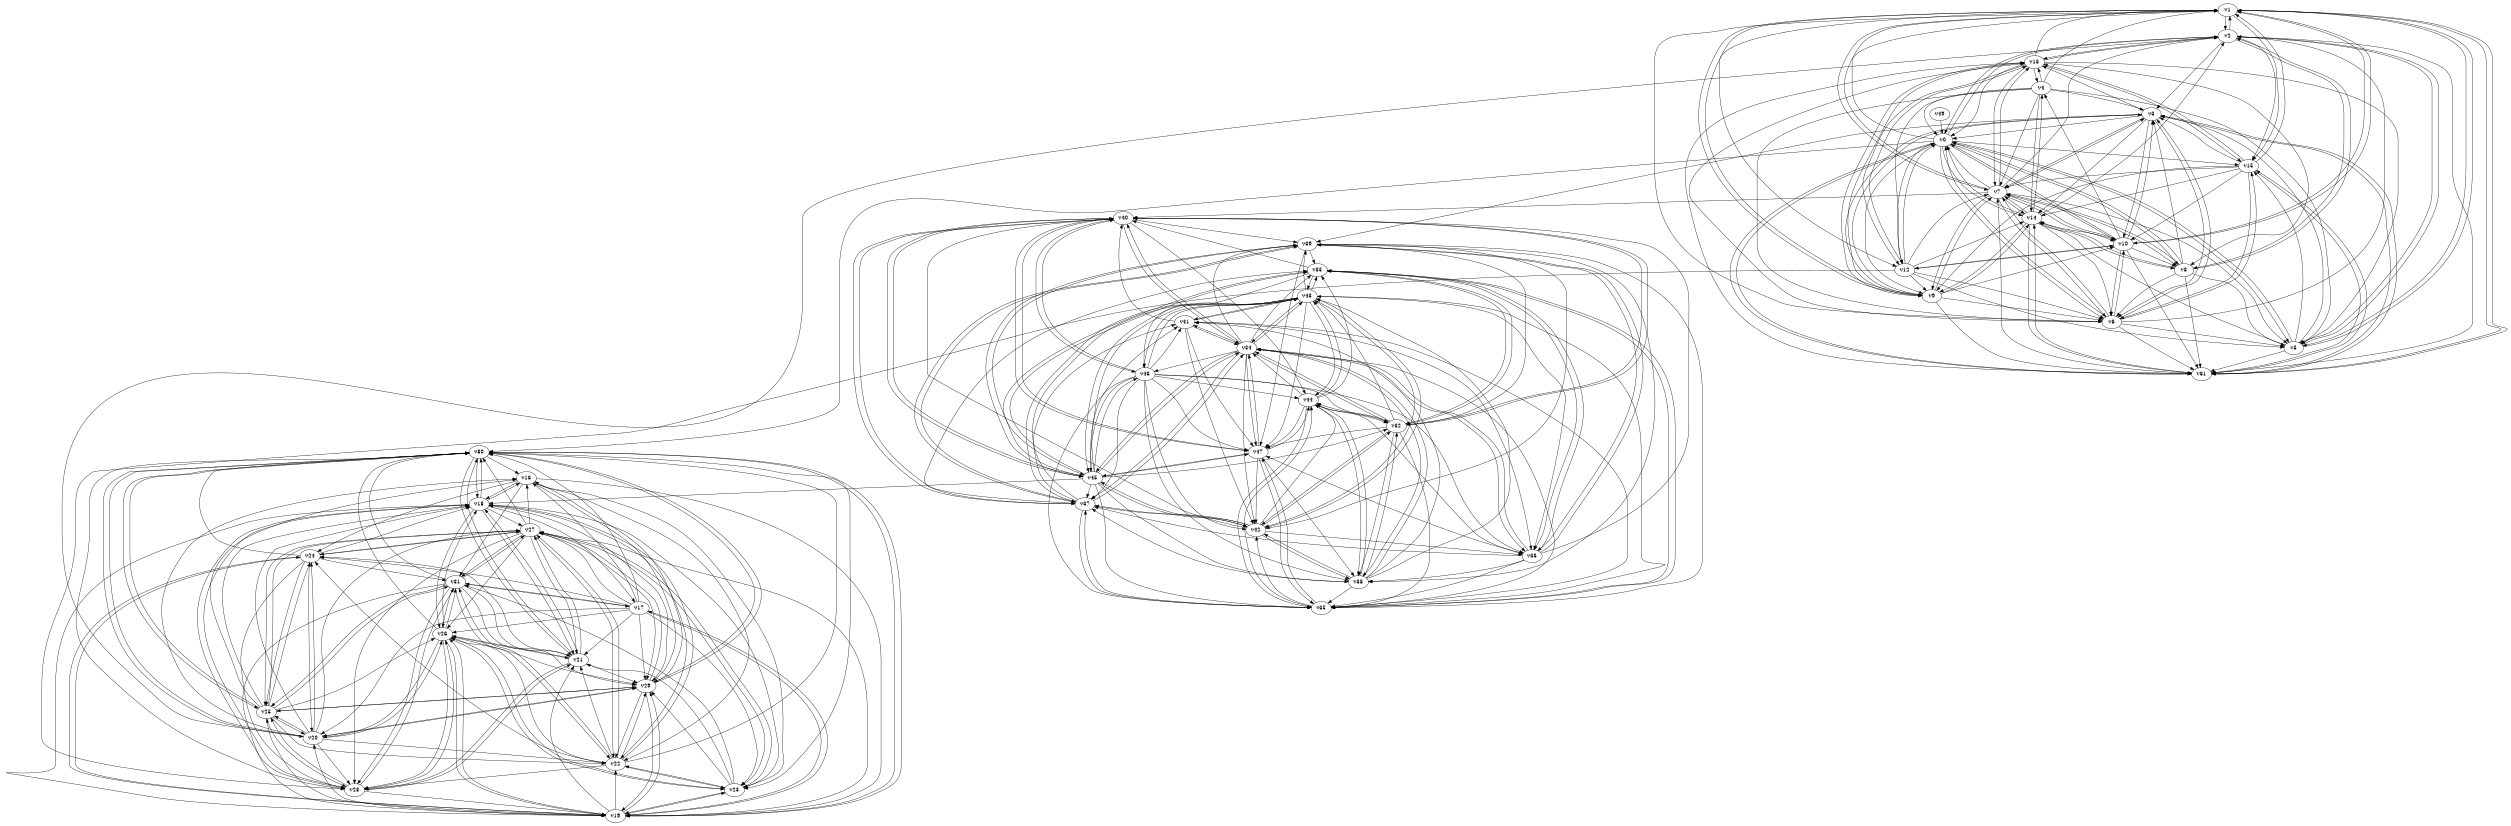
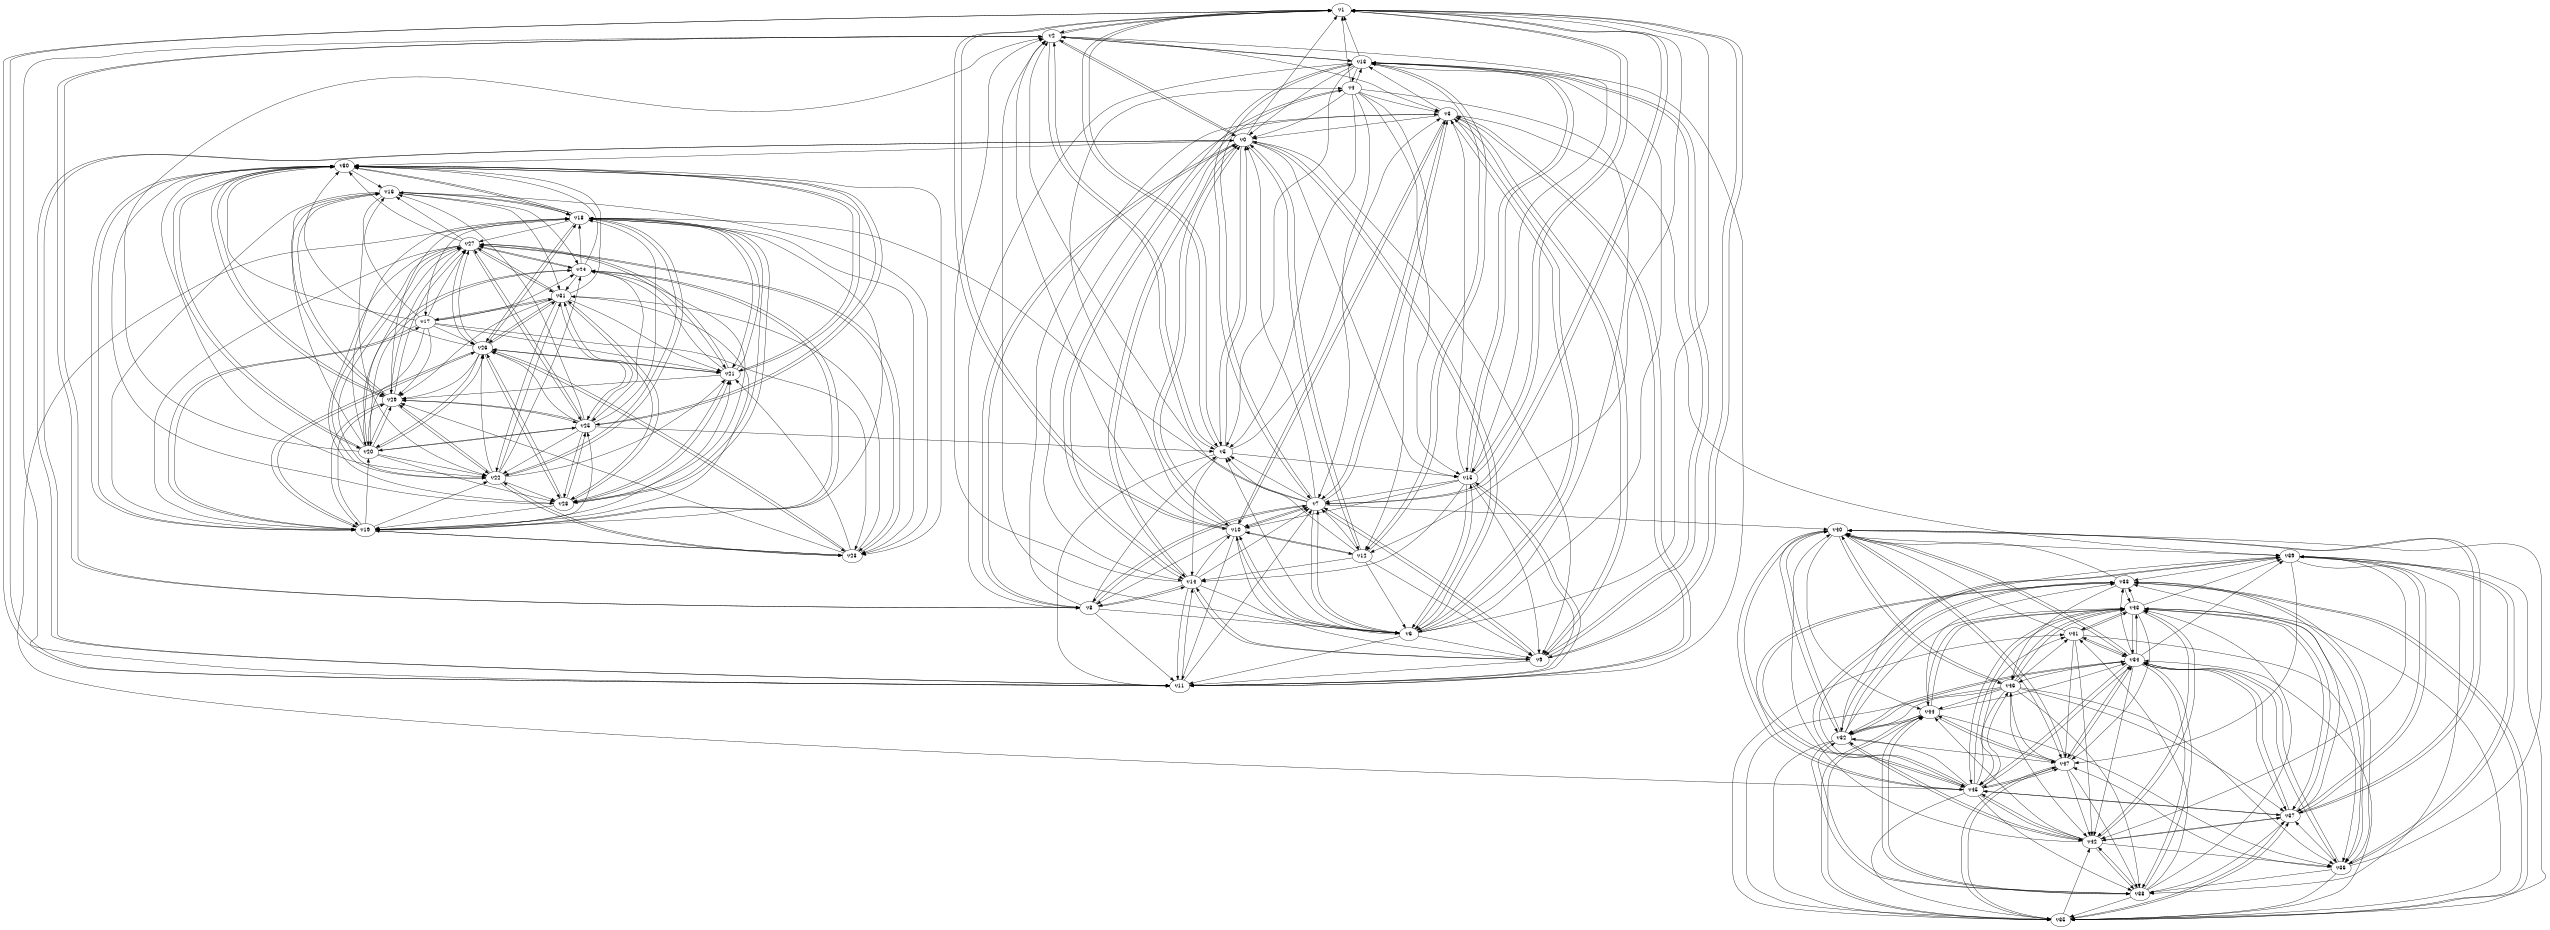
  digraph {
    node [player=0 priority=1]
    v1 [priority=0]
    v0
    v2
    v5 [player=1 priority=0]
    v6 [priority=0]
    v8 [priority=0]
    v9
    v10 [priority=0]
-   v11 [player=1 label=v61]
+   v11 [player=1]
    v12 [player=1]
    v14 [priority=0]
    v15 [priority=0]
    n13 [label=v80 priority=0]
    v7
    v3
    v13 [player=1]
    v4 [player=1 priority=0]
    v28 [priority=0]
    v16 [player=1]
    v18 [player=1]
    v19
    v22
    v23
    v29 [player=1]
    v20 [player=1 priority=0]
    v21 [player=1 priority=0]
    v25
    v40
    v39 [player=1 priority=0]
    v33 [player=1]
    v35 [player=1]
    v38 [priority=0]
    v42
    v47 [priority=0]
    v36 [player=1 priority=0]
    v45 [priority=0]
    v37 [player=1 priority=0]
    v32
    v34 [player=1]
    v44 [player=1 priority=0]
    v46 [player=1]
    v31 [priority=0]
    v26
    v24 [player=1]
    v17 [player=1 priority=0]
    v27 [player=1]
    v43 [player=1]
    v41 [player=1]
-   v49 [player=1 priority=0]
    v1 -> v2
    v1 -> v5
    v1 -> v9
    v1 -> v10
    v1 -> v11
    v1 -> v12
    v1 -> v15
    v1 -> v7
    v0 -> v1
    v0 -> v2
    v0 -> v5
    v0 -> v6
    v0 -> v8
    v0 -> v9
    v0 -> v10
    v0 -> v11
    v0 -> v12
    v0 -> v14
    v0 -> v15
    v0 -> n13
    v2 -> v1
    v2 -> v0
    v2 -> v5
    v2 -> v8
    v2 -> v11
    v2 -> v15
    v2 -> v3
    v2 -> v13
    v5 -> v1
    v5 -> v0
    v5 -> v2
    v5 -> v11
    v5 -> v14
    v5 -> v15
    v5 -> v3
    v6 -> v1
    v6 -> v0
    v6 -> v2
    v6 -> v5
    v6 -> v10
    v6 -> v11
    v6 -> v15
    v6 -> v7
    v6 -> v3
    v6 -> v13
    v8 -> v0
    v8 -> v2
    v8 -> v5
    v8 -> v6
    v8 -> v11
    v8 -> v14
    v8 -> v7
    v8 -> v3
    v9 -> v1
-   v9 -> v6
+   v6 -> v9
    v9 -> v10
    v9 -> v11
    v9 -> v14
    v9 -> v7
    v9 -> v3
    v9 -> v13
    v10 -> v1
    v10 -> v0
+   v10 -> v2
    v10 -> v6
    v10 -> v8
    v10 -> v11
    v10 -> v12
    v10 -> v7
    v10 -> v3
    v10 -> v4
    v11 -> v1
    v11 -> v0
    v11 -> v14
    v11 -> v15
    v11 -> v7
    v11 -> v3
    v11 -> v13
    v12 -> v0
    v12 -> v5
    v12 -> v6
    v12 -> v9
    v12 -> v10
    v12 -> v14
    v12 -> v7
    v12 -> v13
-   v12 -> v28
    v14 -> v0
    v14 -> v2
    v14 -> v6
    v14 -> v8
    v14 -> v9
    v14 -> v10
    v14 -> v11
    v14 -> v7
    v14 -> v4
    v15 -> v1
    v15 -> v6
    v15 -> v9
    v15 -> v10
    v15 -> v11
    v15 -> v14
    v15 -> v7
    v15 -> v3
    v15 -> v13
    n13 -> v16
    n13 -> v18
    n13 -> v19
-   v22 -> n13
+   n13 -> v22
    n13 -> v23
    n13 -> v29
    n13 -> v20
    n13 -> v21
    n13 -> v25
    v7 -> v1
    v7 -> v0
    v7 -> v2
    v7 -> v5
    v7 -> v6
    v7 -> v8
    v7 -> v9
    v7 -> v10
-   v7 -> v14
+   v7 -> v18
    v7 -> v3
    v7 -> v13
    v7 -> v40
    v3 -> v0
    v3 -> v6
    v3 -> v9
    v3 -> v10
    v3 -> v11
    v3 -> v14
    v3 -> v7
    v3 -> v13
    v3 -> v39
    v13 -> v1
    v13 -> v0
    v13 -> v2
    v13 -> v5
    v13 -> v8
    v13 -> v9
    v13 -> v12
    v13 -> v15
    v13 -> v7
    v13 -> v4
    v4 -> v1
    v4 -> v0
    v4 -> v5
    v4 -> v6
    v4 -> v12
    v4 -> v14
+   v4 -> v15
    v4 -> v7
    v4 -> v3
    v4 -> v13
    v28 -> n13
    v28 -> v18
    v28 -> v19
    v28 -> v21
    v28 -> v25
    v28 -> v31
    v28 -> v26
    v16 -> v18
    v16 -> v19
    v16 -> v22
    v16 -> v23
    v16 -> v29
    v16 -> v31
    v16 -> v24
    v18 -> n13
    v18 -> v28
    v18 -> v16
    v18 -> v19
    v18 -> v22
    v18 -> v23
    v18 -> v21
    v18 -> v26
    v18 -> v17
    v18 -> v27
    v19 -> n13
    v19 -> v22
    v19 -> v23
    v19 -> v29
    v19 -> v20
    v19 -> v21
    v19 -> v25
    v19 -> v26
    v19 -> v24
    v19 -> v17
    v22 -> v28
    v22 -> v18
    v22 -> v23
    v22 -> v29
    v22 -> v21
    v22 -> v31
    v22 -> v26
    v22 -> v24
    v22 -> v27
    v23 -> v19
    v23 -> v22
    v23 -> v29
    v23 -> v21
    v23 -> v31
    v23 -> v26
    v23 -> v27
    v29 -> n13
    v29 -> v16
    v29 -> v18
    v29 -> v19
    v29 -> v22
    v29 -> v20
    v29 -> v25
    v29 -> v27
    v20 -> v2
    v20 -> n13
    v20 -> v28
    v20 -> v16
    v20 -> v18
    v20 -> v22
    v20 -> v29
    v20 -> v25
    v20 -> v26
    v20 -> v24
    v20 -> v27
    v21 -> n13
    v21 -> v28
    v21 -> v18
    v21 -> v29
    v21 -> v26
    v21 -> v24
    v21 -> v27
    v25 -> n13
    v25 -> v28
    v25 -> v16
    v25 -> v18
    v25 -> v22
    v25 -> v29
    v25 -> v20
    v25 -> v31
    v25 -> v26
-   v25 -> v24
+   v25 -> v5
    v25 -> v27
    v40 -> v39
    v40 -> v47
    v40 -> v45
    v40 -> v37
    v40 -> v32
    v40 -> v34
    v40 -> v44
    v40 -> v46
    v39 -> v33
    v39 -> v35
    v39 -> v38
    v39 -> v42
    v39 -> v47
    v39 -> v36
    v39 -> v45
    v39 -> v37
    v33 -> v40
    v33 -> v35
    v33 -> v36
    v33 -> v45
    v33 -> v32
    v33 -> v46
    v33 -> v43
    v35 -> v33
    v35 -> v42
    v35 -> v47
    v35 -> v37
    v35 -> v34
    v35 -> v44
    v35 -> v43
    v35 -> v41
    v38 -> v35
    v38 -> v42
    v38 -> v37
    v38 -> v32
    v38 -> v34
    v38 -> v44
    v38 -> v43
    v38 -> v41
    v42 -> v40
    v42 -> v38
    v42 -> v36
    v42 -> v45
    v42 -> v37
    v42 -> v32
    v42 -> v44
    v42 -> v43
    v47 -> v40
    v47 -> v35
    v47 -> v38
    v47 -> v42
    v47 -> v45
    v47 -> v34
    v47 -> v44
-   v46 -> v47
+   v47 -> v46
    v36 -> v40
    v36 -> v39
    v36 -> v33
    v36 -> v35
    v36 -> v38
    v36 -> v47
    v36 -> v37
    v36 -> v34
    v45 -> v18
    v45 -> v40
    v45 -> v39
    v45 -> v33
    v45 -> v35
    v45 -> v38
    v45 -> v42
    v45 -> v47
    v45 -> v37
    v45 -> v32
    v45 -> v34
    v45 -> v46
    v45 -> v43
    v45 -> v41
    v37 -> v40
    v37 -> v39
    v37 -> v33
    v37 -> v35
    v37 -> v42
-   v37 -> v41
+   v37 -> v45
    v37 -> v34
    v37 -> v43
    v32 -> v40
    v32 -> v39
    v32 -> v33
    v32 -> v35
    v32 -> v38
    v32 -> v42
    v32 -> v47
    v32 -> v34
    v32 -> v44
    v32 -> v43
    v34 -> v40
    v34 -> v39
    v34 -> v33
    v34 -> v38
    v34 -> v42
    v34 -> v47
    v34 -> v36
    v34 -> v45
    v34 -> v37
    v34 -> v32
    v34 -> v46
    v34 -> v43
    v34 -> v41
    v44 -> v33
    v44 -> v35
    v44 -> v38
    v44 -> v47
    v44 -> v36
    v44 -> v32
    v44 -> v34
    v44 -> v43
    v46 -> v40
    v46 -> v35
    v46 -> v38
    v46 -> v42
    v46 -> v36
    v46 -> v45
    v46 -> v37
    v46 -> v32
    v46 -> v44
    v46 -> v43
    v46 -> v41
    v31 -> n13
    v31 -> v28
    v31 -> v19
    v31 -> v22
    v31 -> v29
    v31 -> v21
    v31 -> v25
    v31 -> v26
    v31 -> v17
    v31 -> v27
    v26 -> n13
    v26 -> v28
    v26 -> v18
    v26 -> v19
    v26 -> v23
    v26 -> v29
    v26 -> v20
    v26 -> v21
    v26 -> v31
+   v26 -> v27
    v24 -> n13
    v24 -> v28
    v24 -> v18
    v24 -> v19
    v24 -> v20
    v24 -> v25
    v24 -> v31
    v24 -> v27
    v17 -> n13
    v17 -> v16
    v17 -> v19
    v17 -> v23
    v17 -> v29
    v17 -> v20
    v17 -> v21
    v17 -> v31
    v17 -> v26
    v17 -> v24
    v17 -> v27
    v27 -> n13
    v27 -> v28
    v27 -> v16
    v27 -> v19
    v27 -> v22
    v27 -> v23
    v27 -> v29
    v27 -> v21
    v27 -> v25
    v27 -> v31
    v27 -> v26
    v27 -> v24
    v43 -> v39
    v43 -> v33
    v43 -> v42
    v43 -> v47
    v43 -> v36
    v43 -> v45
    v43 -> v37
    v43 -> v34
    v43 -> v44
    v43 -> v46
    v43 -> v41
    v41 -> v40
    v41 -> v42
    v41 -> v47
    v41 -> v36
    v41 -> v34
    v41 -> v43
-   v49 -> v0
  }
